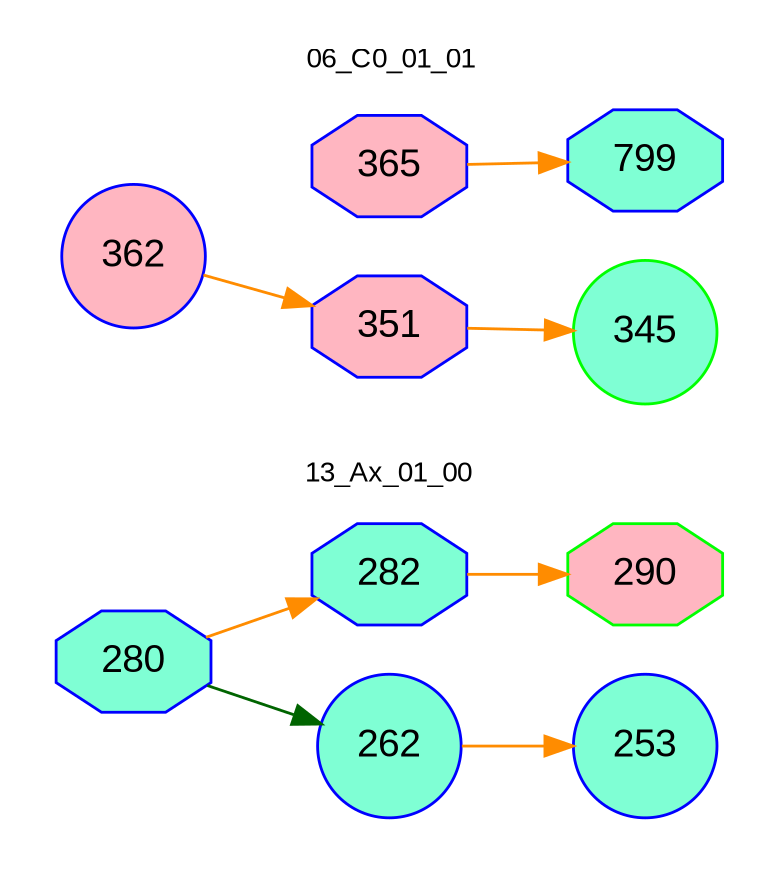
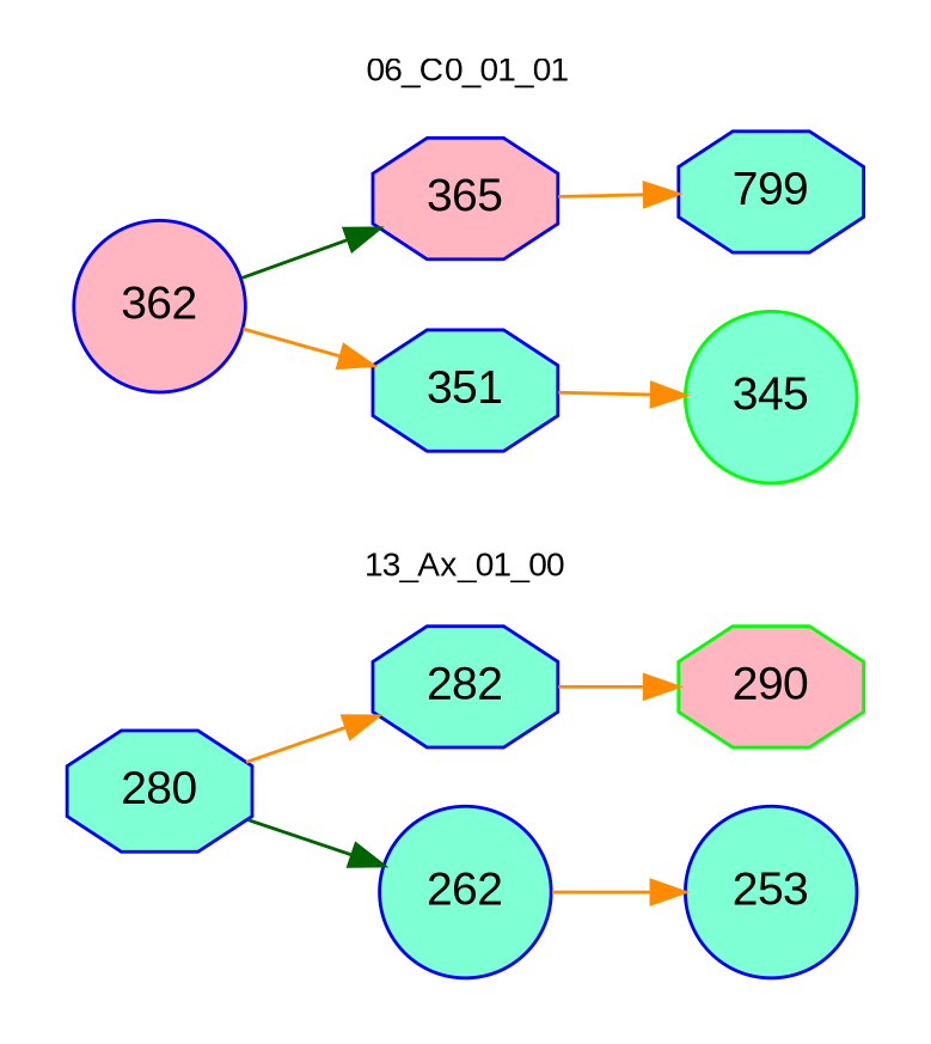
  digraph {
    fontname="Liberation Sans"
    rankdir=LR
    node [color=blue fillcolor=aquamarine fontname="Liberation Sans" shape=octagon style=filled]
    edge [color=darkorange fontname="Liberation Sans"]
    n1 [label=280]
    n2 [label=262 shape=circle]
    n3 [label=282]
    n4 [label=253 shape=circle]
    n5 [color=green fillcolor=lightpink label=290]
    n6 [fillcolor=lightpink label=362 shape=circle]
-   n7 [fillcolor=lightpink label=351]
+   n7 [label=351]
    n8 [fillcolor=lightpink label=365]
    n9 [color=green label=345 shape=circle]
    n10 [label=799]
    subgraph cluster_1 {
      color=white
      fontsize=10
      label="13_Ax_01_00"
      n1
      n2
      n3
      n4
      n5
    }
    subgraph cluster_2 {
      color=white
      fontsize=10
      label="06_C0_01_01"
      n6
      n7
      n8
      n9
      n10
    }
    n1 -> n2 [color=darkgreen]
    n1 -> n3
    n2 -> n4
    n3 -> n5
    n6 -> n7
+   n6 -> n8 [color=darkgreen]
    n7 -> n9
    n8 -> n10
  }
